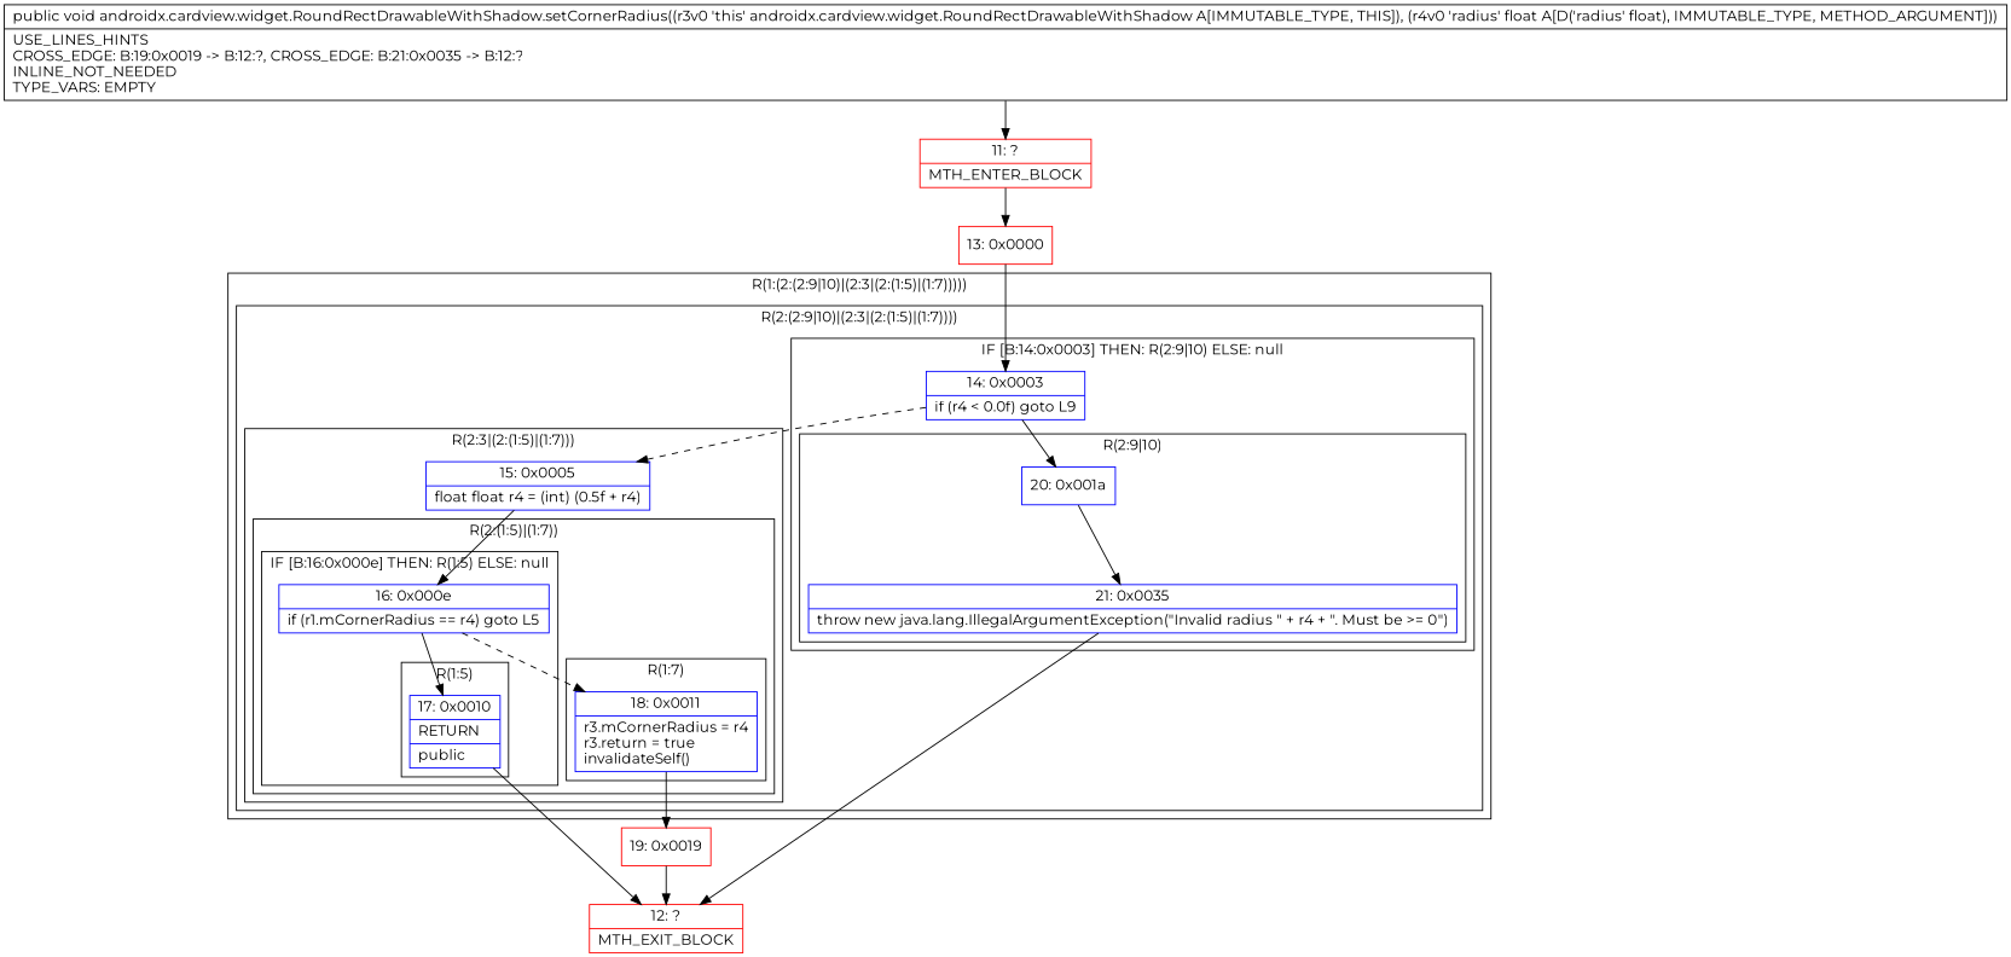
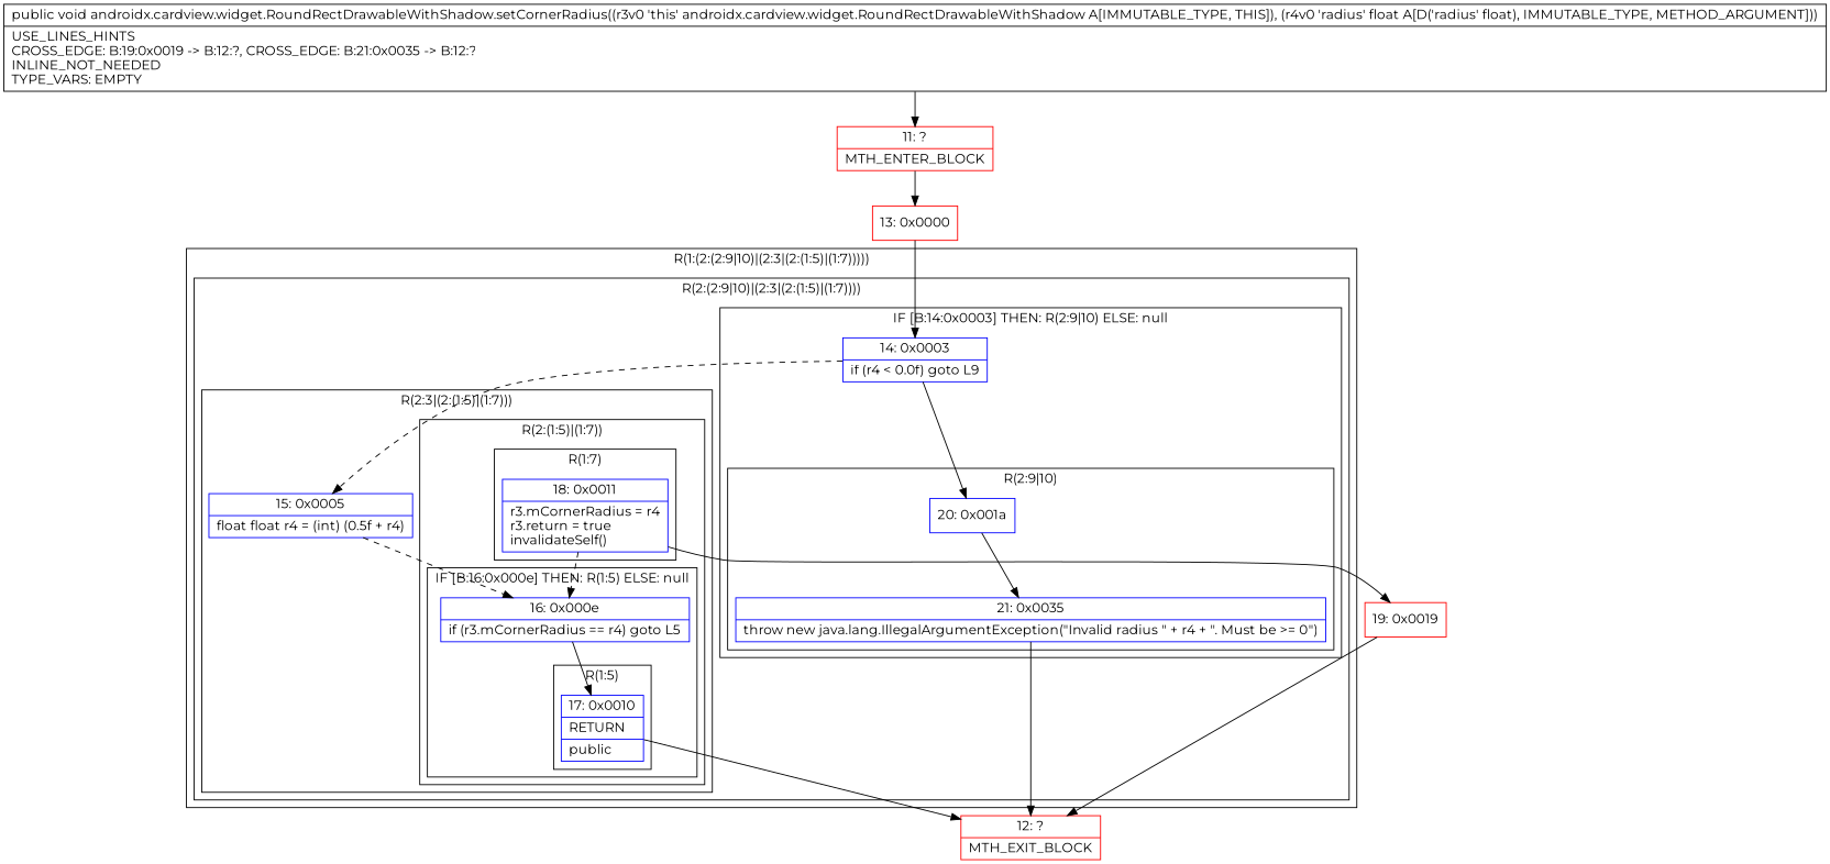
  digraph {
    fontname=Montserrat
    node [color=blue fontname=Montserrat shape=record]
    edge [fontname=Montserrat]
    n1 [label="{20\:\ 0x001a}"]
    n2 [label="{21\:\ 0x0035|throw new java.lang.IllegalArgumentException(\"Invalid radius \" + r4 + \". Must be \>= 0\")\l}"]
    n3 [label="{14\:\ 0x0003|if (r4 \< 0.0f) goto L9\l}"]
    n4 [label="{17\:\ 0x0010|RETURN\l|public\l}"]
-   n5 [label="{16\:\ 0x000e|if (r1.mCornerRadius == r4) goto L5\l}"]
+   n5 [label="{16\:\ 0x000e|if (r3.mCornerRadius == r4) goto L5\l}"]
    n6 [label="{18\:\ 0x0011|r3.mCornerRadius = r4\lr3.return = true\linvalidateSelf()\l}"]
    n7 [label="{15\:\ 0x0005|float float r4 = (int) (0.5f + r4)\l}"]
    n8 [color=red label="{12\:\ ?|MTH_EXIT_BLOCK\l}"]
    n9 [color=red label="{19\:\ 0x0019}"]
    n10 [color=red label="{11\:\ ?|MTH_ENTER_BLOCK\l}"]
    n11 [color=red label="{13\:\ 0x0000}"]
    n12 [label="{public void androidx.cardview.widget.RoundRectDrawableWithShadow.setCornerRadius((r3v0 'this' androidx.cardview.widget.RoundRectDrawableWithShadow A[IMMUTABLE_TYPE, THIS]), (r4v0 'radius' float A[D('radius' float), IMMUTABLE_TYPE, METHOD_ARGUMENT]))  | USE_LINES_HINTS\lCROSS_EDGE: B:19:0x0019 \-\> B:12:?, CROSS_EDGE: B:21:0x0035 \-\> B:12:?\lINLINE_NOT_NEEDED\lTYPE_VARS: EMPTY\l}" color=""]
    subgraph cluster_1 {
      label="R(1:(2:(2:9|10)|(2:3|(2:(1:5)|(1:7)))))"
      subgraph cluster_2 {
        label="R(2:(2:9|10)|(2:3|(2:(1:5)|(1:7))))"
        subgraph cluster_3 {
          label="IF [B:14:0x0003] THEN: R(2:9|10) ELSE: null"
          n3
          subgraph cluster_4 {
            label="R(2:9|10)"
            n1
            n2
          }
        }
        subgraph cluster_5 {
          label="R(2:3|(2:(1:5)|(1:7)))"
          n7
          subgraph cluster_6 {
            label="R(2:(1:5)|(1:7))"
            subgraph cluster_7 {
              label="IF [B:16:0x000e] THEN: R(1:5) ELSE: null"
              n5
              subgraph cluster_8 {
                label="R(1:5)"
                n4
              }
            }
            subgraph cluster_9 {
              label="R(1:7)"
              n6
            }
          }
        }
      }
    }
    n1 -> n2
    n2 -> n8
    n3 -> n1
    n3 -> n7 [style=dashed]
    n4 -> n8
    n5 -> n4
-   n5 -> n6 [style=dashed]
+   n6 -> n5 [style=dashed]
    n6 -> n9
-   n7 -> n5
+   n7 -> n5 [style=dashed]
    n9 -> n8
    n10 -> n11
    n11 -> n3
    n12 -> n10
  }
